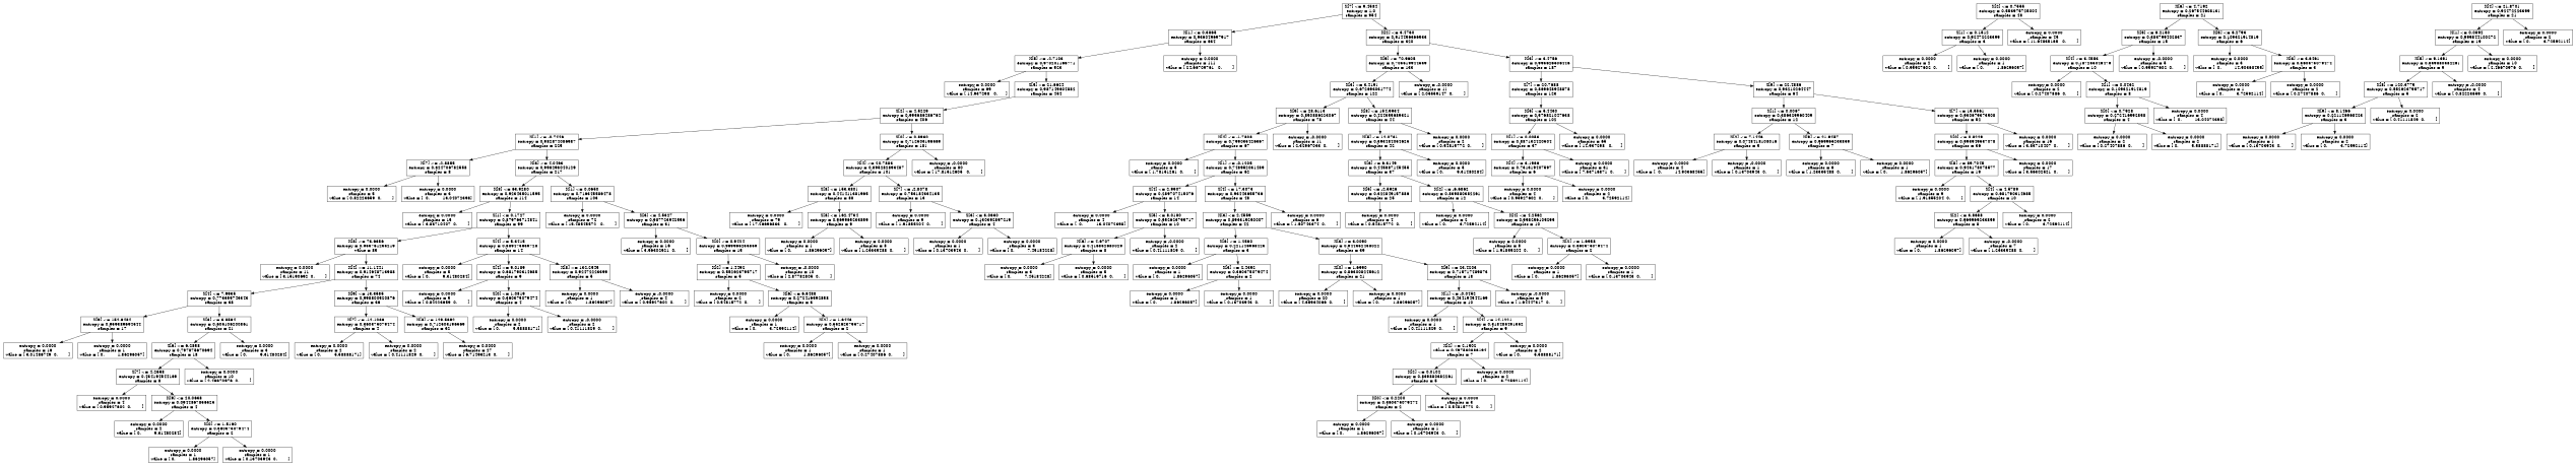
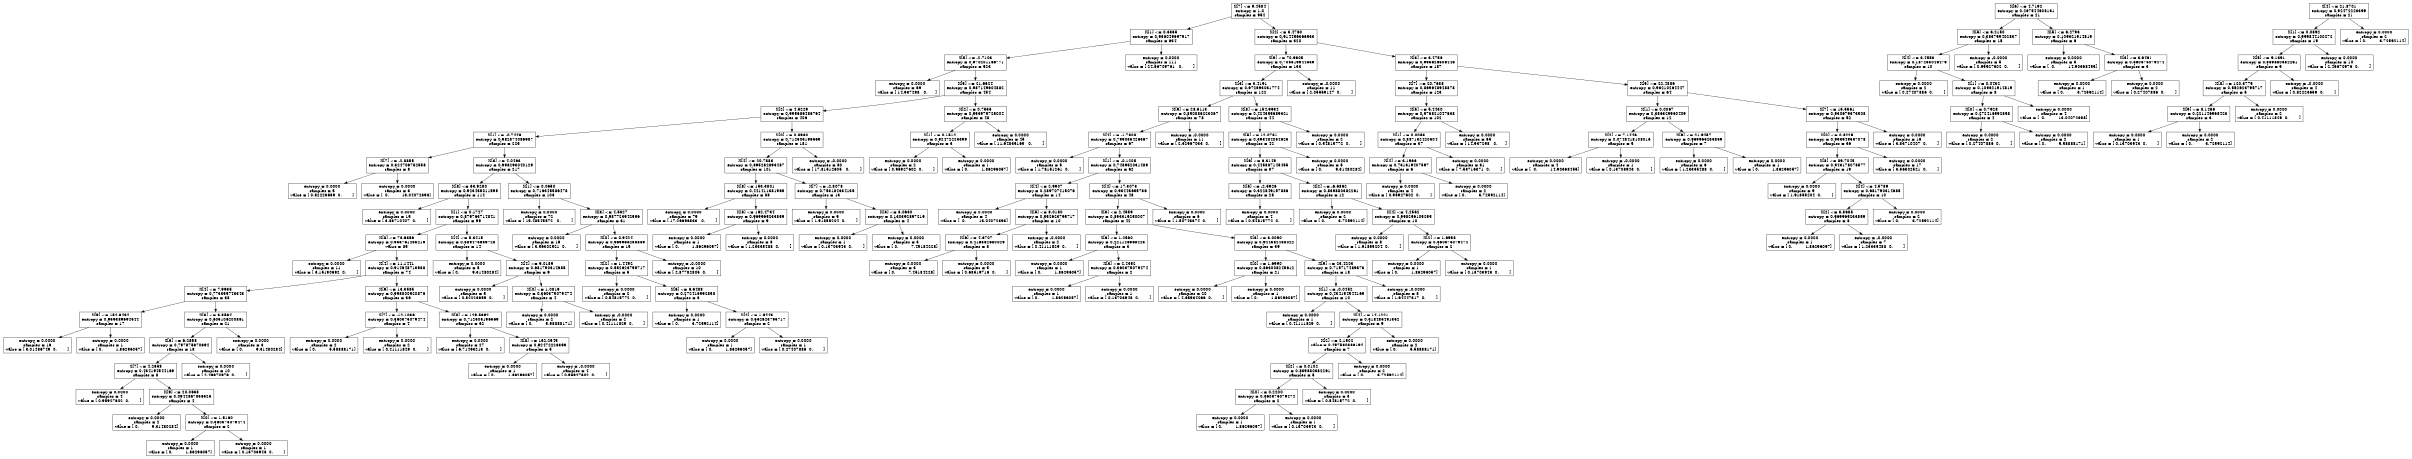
  digraph {
    node [shape=box]
    n1 [label="X[7] <= 9.4584\nentropy = 1.0\nsamples = 954"]
    n2 [label="X[1] <= 0.3865\nentropy = 0.936049697917\nsamples = 634"]
    n3 [label="X[2] <= 3.4760\nentropy = 0.914456366533\nsamples = 320"]
    n4 [label="X[5] <= -2.7103\nentropy = 0.970201166771\nsamples = 523"]
    n5 [label="entropy = 0.0000\nsamples = 111\nvalue = [ 24.66709761   0.        ]"]
    n6 [label="X[9] <= 70.9605\nentropy = 0.705519944539\nsamples = 133"]
    n7 [label="X[3] <= 3.4756\nentropy = 0.995626506446\nsamples = 187"]
    n8 [label="entropy = 0.0000\nsamples = 69\nvalue = [ 14.937298   0.      ]"]
    n9 [label="X[5] <= 21.6624\nentropy = 0.987149604882\nsamples = 454"]
    n10 [label="X[2] <= 4.5229\nentropy = 0.995686486764\nsamples = 406"]
    n11 [label="X[2] <= 0.7555\nentropy = 0.553975725004\nsamples = 48"]
    n12 [label="X[1] <= -0.7446\nentropy = 0.982874086987\nsamples = 225"]
    n13 [label="X[0] <= 0.8930\nentropy = 0.712503196569\nsamples = 181"]
    n14 [label="X[1] <= 0.1512\nentropy = 0.92472223399\nsamples = 3"]
    n15 [label="entropy = 0.0000\nsamples = 45\nvalue = [ 11.64835165   0.        ]"]
    n16 [label="X[7] <= -2.8855\nentropy = 0.324706782558\nsamples = 8"]
    n17 [label="X[3] <= 4.0463\nentropy = 0.998293040129\nsamples = 217"]
    n18 [label="X[4] <= 20.7883\nentropy = 0.895282893487\nsamples = 101"]
    n19 [label="entropy = -0.0000\nsamples = 80\nvalue = [ 17.81512605   0.        ]"]
    n20 [label="entropy = 0.0000\nsamples = 5\nvalue = [ 0.82223659  0.        ]"]
    n21 [label="entropy = 0.0000\nsamples = 3\nvalue = [  0.          13.04072398]"]
    n22 [label="X[8] <= 63.9280\nentropy = 0.923435011595\nsamples = 114"]
    n23 [label="X[1] <= 0.0650\nentropy = 0.716345586478\nsamples = 103"]
    n24 [label="entropy = 0.0000\nsamples = 15\nvalue = [ 3.83710407  0.        ]"]
    n25 [label="X[1] <= 0.1727\nentropy = 0.879763714841\nsamples = 99"]
    n26 [label="entropy = 0.0000\nsamples = 72\nvalue = [ 15.48545572   0.        ]"]
    n27 [label="X[3] <= 4.5327\nentropy = 0.987723942556\nsamples = 31"]
    n28 [label="X[8] <= 73.6356\nentropy = 0.953761233219\nvalue = 85"]
    n29 [label="X[4] <= 5.3415\nentropy = 0.389473639728\nsamples = 14"]
    n30 [label="entropy = 0.0000\nsamples = 11\nvalue = [ 3.15190692  0.        ]"]
    n31 [label="X[4] <= 11.1441\nentropy = 0.914648713988\nsamples = 74"]
    n32 [label="entropy = 0.0000\nsamples = 5\nvalue = [ 0.          9.31480284]"]
    n33 [label="X[4] <= 9.0189\nentropy = 0.681790314685\nsamples = 9"]
    n34 [label="X[4] <= 7.9935\nentropy = 0.773355743343\nsamples = 38"]
    n35 [label="X[9] <= 13.3585\nentropy = 0.998800520876\nsamples = 36"]
    n36 [label="X[9] <= 152.6484\nentropy = 0.959389694544\nsamples = 17"]
    n37 [label="X[3] <= 3.8564\nentropy = 0.605106200861\nsamples = 21"]
    n38 [label="X[7] <= -12.1036\nentropy = 0.360375079474\nsamples = 4"]
    n39 [label="X[8] <= 129.5692\nentropy = 0.712503196569\nsamples = 32"]
    n40 [label="entropy = 0.0000\nsamples = 16\nvalue = [ 3.01486749  0.        ]"]
    n41 [label="entropy = 0.0000\nsamples = 1\nvalue = [ 0.          1.86296057]"]
    n42 [label="X[6] <= 6.2858\nentropy = 0.797875670694\nsamples = 18"]
    n43 [label="entropy = 0.0000\nsamples = 3\nvalue = [ 0.          9.31480284]"]
    n44 [label="X[7] <= 4.2658\nentropy = 0.434194544169\nsamples = 8"]
    n45 [label="entropy = 0.0000\nsamples = 10\nvalue = [ 2.46670976  0.        ]"]
    n46 [label="entropy = 0.0000\nsamples = 4\nvalue = [ 0.95927602  0.        ]"]
    n47 [label="X[9] <= 20.0638\nentropy = 0.0944867856525\nsamples = 4"]
    n48 [label="entropy = 0.0000\nsamples = 2\nvalue = [ 0.          9.31480284]"]
    n49 [label="X[0] <= 1.5160\nentropy = 0.360375079474\nsamples = 2"]
    n50 [label="entropy = 0.0000\nsamples = 1\nvalue = [ 0.          1.86296057]"]
    n51 [label="entropy = 0.0000\nsamples = 1\nvalue = [ 0.13703943  0.        ]"]
    n52 [label="entropy = 0.0000\nsamples = 2\nvalue = [ 0.          5.58888171]"]
    n53 [label="entropy = 0.0000\nsamples = 2\nvalue = [ 0.41111829  0.        ]"]
    n54 [label="entropy = 0.0000\nsamples = 27\nvalue = [ 6.71493213  0.        ]"]
    n55 [label="X[8] <= 132.2545\nentropy = 0.92472223399\nsamples = 5"]
    n56 [label="entropy = 0.0000\nsamples = 1\nvalue = [ 0.          1.86296057]"]
    n57 [label="entropy = -0.0000\nsamples = 4\nvalue = [ 0.95927602  0.        ]"]
    n58 [label="entropy = 0.0000\nsamples = 5\nvalue = [ 0.82223659  0.        ]"]
    n59 [label="X[0] <= 1.0819\nentropy = 0.360375079474\nsamples = 4"]
    n60 [label="entropy = 0.0000\nsamples = 2\nvalue = [ 0.          5.58888171]"]
    n61 [label="entropy = -0.0000\nsamples = 2\nvalue = [ 0.41111829  0.        ]"]
    n62 [label="entropy = 0.0000\nsamples = 16\nvalue = [ 3.56302521  0.        ]"]
    n63 [label="X[0] <= 0.9424\nentropy = 0.969965233859\nsamples = 15"]
    n64 [label="X[2] <= 1.4492\nentropy = 0.552623795717\nsamples = 5"]
    n65 [label="entropy = -0.0000\nsamples = 10\nvalue = [ 2.87782805  0.        ]"]
    n66 [label="entropy = 0.0000\nsamples = 2\nvalue = [ 0.54815772  0.        ]"]
    n67 [label="X[6] <= 6.6488\nentropy = 0.272416592858\nsamples = 3"]
    n68 [label="entropy = 0.0000\nsamples = 1\nvalue = [ 0.          3.72592114]"]
    n69 [label="X[2] <= 1.6443\nentropy = 0.552623795717\nsamples = 2"]
    n70 [label="entropy = 0.0000\nsamples = 1\nvalue = [ 0.          1.86296057]"]
    n71 [label="entropy = 0.0000\nsamples = 1\nvalue = [ 0.27407886  0.        ]"]
    n72 [label="X[8] <= 153.3801\nentropy = 0.441411381965\nsamples = 88"]
    n73 [label="X[7] <= -2.8078\nentropy = 0.753184334135\nsamples = 13"]
    n74 [label="entropy = 0.0000\nsamples = 79\nvalue = [ 17.26696833   0.        ]"]
    n75 [label="X[8] <= 162.4734\nentropy = 0.969965233859\nsamples = 9"]
    n76 [label="entropy = 0.0000\nsamples = 9\nvalue = [ 1.91855204  0.        ]"]
    n77 [label="X[3] <= 3.0630\nentropy = 0.130392897219\nsamples = 4"]
    n78 [label="entropy = 0.0000\nsamples = 1\nvalue = [ 0.          1.86296057]"]
    n79 [label="entropy = 0.0000\nsamples = 8\nvalue = [ 1.23335488  0.        ]"]
    n80 [label="entropy = 0.0000\nsamples = 1\nvalue = [ 0.13703943  0.        ]"]
    n81 [label="entropy = 0.0000\nsamples = 3\nvalue = [ 0.          7.45184228]"]
    n82 [label="entropy = 0.0000\nsamples = 2\nvalue = [ 0.95927602  0.        ]"]
    n83 [label="entropy = 0.0000\nsamples = 1\nvalue = [ 0.          1.86296057]"]
    n84 [label="X[3] <= 3.4191\nentropy = 0.672693031774\nsamples = 122"]
    n85 [label="entropy = -0.0000\nsamples = 11\nvalue = [ 2.05559147  0.        ]"]
    n86 [label="X[7] <= 20.7688\nentropy = 0.869648948878\nsamples = 123"]
    n87 [label="X[9] <= 22.4886\nentropy = 0.93210264447\nsamples = 64"]
    n88 [label="X[9] <= 28.6113\nentropy = 0.850886223067\nsamples = 78"]
    n89 [label="X[8] <= 154.9934\nentropy = 0.424355689321\nsamples = 44"]
    n90 [label="X[4] <= -1.7808\nentropy = 0.799035426367\nsamples = 67"]
    n91 [label="entropy = -0.0000\nsamples = 11\nvalue = [ 2.32967033  0.        ]"]
    n92 [label="X[5] <= 12.0731\nentropy = 0.393484054625\nsamples = 42"]
    n93 [label="entropy = 0.0000\nsamples = 2\nvalue = [ 0.54815772  0.        ]"]
    n94 [label="entropy = 0.0000\nsamples = 5\nvalue = [ 1.78151261  0.        ]"]
    n95 [label="X[1] <= -0.1205\nentropy = 0.748952031489\nsamples = 62"]
    n96 [label="X[4] <= 2.9907\nentropy = 0.289707415076\nsamples = 14"]
    n97 [label="X[4] <= 17.3073\nentropy = 0.93443655736\nsamples = 48"]
    n98 [label="entropy = 0.0000\nsamples = 4\nvalue = [  0.          13.04072398]"]
    n99 [label="X[5] <= 8.0180\nentropy = 0.552623795717\nsamples = 10"]
    n100 [label="X[3] <= 2.4559\nentropy = 0.893315250007\nsamples = 42"]
    n101 [label="entropy = 0.0000\nsamples = 6\nvalue = [ 1.50743374  0.        ]"]
    n102 [label="X[6] <= 4.6707\nentropy = 0.416832680029\nsamples = 8"]
    n103 [label="entropy = -0.0000\nsamples = 2\nvalue = [ 0.41111829  0.        ]"]
    n104 [label="entropy = 0.0000\nsamples = 3\nvalue = [ 0.          7.45184228]"]
    n105 [label="entropy = 0.0000\nsamples = 5\nvalue = [ 0.68519716  0.        ]"]
    n106 [label="X[6] <= 1.2560\nentropy = 0.221146968423\nsamples = 3"]
    n107 [label="X[3] <= 3.0090\nentropy = 0.944352438022\nsamples = 39"]
    n108 [label="entropy = 0.0000\nsamples = 1\nvalue = [ 0.          1.86296057]"]
    n109 [label="X[3] <= 2.4352\nentropy = 0.360375079474\nsamples = 2"]
    n110 [label="X[0] <= 1.6990\nentropy = 0.863008245612\nsamples = 21"]
    n111 [label="X[9] <= 23.4203\nentropy = 0.715717489873\nsamples = 18"]
    n112 [label="entropy = 0.0000\nsamples = 1\nvalue = [ 0.          1.86296057]"]
    n113 [label="entropy = 0.0000\nsamples = 1\nvalue = [ 0.13703943  0.        ]"]
    n114 [label="entropy = 0.0000\nsamples = 20\nvalue = [ 4.65934066  0.        ]"]
    n115 [label="entropy = 0.0000\nsamples = 1\nvalue = [ 0.          1.86296057]"]
    n116 [label="X[1] <= -0.0452\nentropy = 0.434194544169\nsamples = 10"]
    n117 [label="entropy = -0.0000\nsamples = 8\nvalue = [ 1.64447317  0.        ]"]
    n118 [label="entropy = 0.0000\nsamples = 1\nvalue = [ 0.41111829  0.        ]"]
    n119 [label="X[4] <= 14.1221\nentropy = 0.318485491352\nsamples = 9"]
    n120 [label="X[2] <= 2.1502\nvalue = 0.497530886194\nsamples = 7"]
    n121 [label="entropy = 0.0000\nsamples = 2\nvalue = [ 0.          5.58888171]"]
    n122 [label="X[2] <= 0.0102\nentropy = 0.839880382261\nsamples = 5"]
    n123 [label="entropy = 0.0000\nsamples = 2\nvalue = [ 0.          3.72592114]"]
    n124 [label="X[0] <= 0.2200\nentropy = 0.360375079474\nsamples = 2"]
    n125 [label="entropy = 0.0000\nsamples = 3\nvalue = [ 0.54815772  0.        ]"]
    n126 [label="entropy = 0.0000\nsamples = 1\nvalue = [ 0.          1.86296057]"]
    n127 [label="entropy = 0.0000\nsamples = 1\nvalue = [ 0.13703943  0.        ]"]
    n128 [label="X[6] <= 6.3149\nentropy = 0.445887145455\nsamples = 37"]
    n129 [label="entropy = 0.0000\nsamples = 5\nvalue = [ 0.          9.31480284]"]
    n130 [label="X[5] <= -2.5926\nentropy = 0.322849157886\nsamples = 25"]
    n131 [label="X[2] <= -6.6862\nentropy = 0.839880382261\nsamples = 12"]
    n132 [label="entropy = 0.0000\nsamples = 4\nvalue = [ 0.54815772  0.        ]"]
    n133 [label="entropy = 0.0000\nsamples = 2\nvalue = [ 0.          3.72592114]"]
    n134 [label="X[4] <= 4.2562\nentropy = 0.998256105295\nsamples = 10"]
    n135 [label="X[6] <= 4.7192\nentropy = 0.267544608131\nsamples = 21"]
    n136 [label="X[5] <= 6.2150\nentropy = 0.383799402837\nsamples = 15"]
    n137 [label="X[5] <= 6.2793\nentropy = 0.109321914819\nsamples = 6"]
    n138 [label="X[4] <= 3.4553\nentropy = 0.187235046479\nsamples = 10"]
    n139 [label="entropy = -0.0000\nsamples = 5\nvalue = [ 0.95927602  0.        ]"]
    n140 [label="entropy = 0.0000\nsamples = 3\nvalue = [  0.          14.90368455]"]
    n141 [label="X[3] <= 3.6461\nentropy = 0.360375079474\nsamples = 3"]
    n142 [label="entropy = 0.0000\nsamples = 2\nvalue = [ 0.27407886  0.        ]"]
    n143 [label="X[1] <= 0.0432\nentropy = 0.109321914819\nsamples = 8"]
    n144 [label="X[0] <= 0.7928\nentropy = 0.272416592858\nsamples = 4"]
    n145 [label="entropy = 0.0000\nsamples = 4\nvalue = [  0.          13.04072398]"]
    n146 [label="entropy = 0.0000\nsamples = 2\nvalue = [ 0.27407886  0.        ]"]
    n147 [label="entropy = 0.0000\nsamples = 2\nvalue = [ 0.          5.58888171]"]
    n148 [label="entropy = 0.0000\nsamples = 1\nvalue = [ 0.          3.72592114]"]
    n149 [label="entropy = 0.0000\nsamples = 2\nvalue = [ 0.27407886  0.        ]"]
    n150 [label="entropy = 0.0000\nsamples = 8\nvalue = [ 1.91855204  0.        ]"]
    n151 [label="X[2] <= 1.6958\nentropy = 0.360375079474\nsamples = 2"]
    n152 [label="entropy = 0.0000\nsamples = 1\nvalue = [ 0.          1.86296057]"]
    n153 [label="entropy = 0.0000\nsamples = 1\nvalue = [ 0.13703943  0.        ]"]
    n154 [label="X[5] <= 5.4430\nentropy = 0.576821047638\nsamples = 102"]
    n155 [label="X[1] <= 0.0067\nentropy = 0.386329960409\nsamples = 12"]
    n156 [label="X[7] <= 15.5561\nentropy = 0.930679373508\nsamples = 52"]
    n157 [label="X[1] <= 0.0053\nentropy = 0.887132420504\nsamples = 37"]
    n158 [label="entropy = 0.0000\nsamples = 65\nvalue = [ 14.937298   0.      ]"]
    n159 [label="X[4] <= 21.8701\nentropy = 0.92472223399\nsamples = 21"]
    n160 [label="X[1] <= 0.0892\nentropy = 0.999844100272\nsamples = 19"]
    n161 [label="entropy = 0.0000\nsamples = 2\nvalue = [ 0.          3.72592114]"]
    n162 [label="X[4] <= 3.1966\nentropy = 0.731319407597\nsamples = 6"]
    n163 [label="entropy = 0.0000\nsamples = 31\nvalue = [ 7.53716871  0.        ]"]
    n164 [label="entropy = 0.0000\nsamples = 4\nvalue = [ 0.95927602  0.        ]"]
    n165 [label="entropy = 0.0000\nsamples = 2\nvalue = [ 0.          3.72592114]"]
    n166 [label="X[5] <= 9.1391\nentropy = 0.839880382261\nsamples = 9"]
    n167 [label="entropy = 0.0000\nsamples = 10\nvalue = [ 2.46670976  0.        ]"]
    n168 [label="X[8] <= 120.3775\nentropy = 0.552623795717\nsamples = 5"]
    n169 [label="entropy = -0.0000\nsamples = 4\nvalue = [ 0.82223659  0.        ]"]
    n170 [label="X[9] <= 8.1466\nentropy = 0.221146968423\nsamples = 3"]
    n171 [label="entropy = 0.0000\nsamples = 2\nvalue = [ 0.41111829  0.        ]"]
    n172 [label="entropy = 0.0000\nsamples = 1\nvalue = [ 0.13703943  0.        ]"]
    n173 [label="entropy = 0.0000\nsamples = 2\nvalue = [ 0.          3.72592114]"]
    n174 [label="X[2] <= 7.1446\nentropy = 0.0748418108016\nsamples = 5"]
    n175 [label="X[9] <= 21.9457\nentropy = 0.969965233859\nsamples = 7"]
    n176 [label="X[0] <= 0.8229\nentropy = 0.993949537078\nsamples = 36"]
    n177 [label="entropy = 0.0000\nsamples = 16\nvalue = [ 3.83710407  0.        ]"]
    n178 [label="entropy = 0.0000\nsamples = 4\nvalue = [  0.          14.90368455]"]
    n179 [label="entropy = -0.0000\nsamples = 1\nvalue = [ 0.13703943  0.        ]"]
    n180 [label="entropy = 0.0000\nsamples = 6\nvalue = [ 1.23335488  0.        ]"]
    n181 [label="entropy = 0.0000\nsamples = 1\nvalue = [ 0.          1.86296057]"]
    n182 [label="X[8] <= 89.7045\nentropy = 0.943178078577\nsamples = 19"]
    n183 [label="entropy = 0.0000\nsamples = 17\nvalue = [ 3.56302521  0.        ]"]
    n184 [label="entropy = 0.0000\nsamples = 9\nvalue = [ 1.91855204  0.        ]"]
    n185 [label="X[4] <= 4.5789\nentropy = 0.681790314685\nsamples = 10"]
    n186 [label="X[2] <= 3.8688\nentropy = 0.969965233859\nsamples = 8"]
    n187 [label="entropy = 0.0000\nsamples = 2\nvalue = [ 0.          3.72592114]"]
    n188 [label="entropy = 0.0000\nsamples = 1\nvalue = [ 0.          1.86296057]"]
    n189 [label="entropy = -0.0000\nsamples = 7\nvalue = [ 1.23335488  0.        ]"]
    n1 -> n2
    n1 -> n3
    n2 -> n4
    n2 -> n5
    n3 -> n6
    n3 -> n7
    n4 -> n8
    n4 -> n9
    n6 -> n84
    n6 -> n85
    n7 -> n86
    n7 -> n87
    n9 -> n10
+   n9 -> n11
    n10 -> n12
    n10 -> n13
    n11 -> n14
    n11 -> n15
    n12 -> n16
    n12 -> n17
    n13 -> n18
    n13 -> n19
    n14 -> n82
    n14 -> n83
    n16 -> n20
    n16 -> n21
    n17 -> n22
    n17 -> n23
    n18 -> n72
    n18 -> n73
    n22 -> n24
    n22 -> n25
    n23 -> n26
    n23 -> n27
    n25 -> n28
    n25 -> n29
    n27 -> n62
    n27 -> n63
    n28 -> n30
    n28 -> n31
    n29 -> n32
    n29 -> n33
    n31 -> n34
    n31 -> n35
    n33 -> n58
    n33 -> n59
    n34 -> n36
    n34 -> n37
    n35 -> n38
    n35 -> n39
    n36 -> n40
    n36 -> n41
    n37 -> n42
    n37 -> n43
    n38 -> n52
    n38 -> n53
    n39 -> n54
-   n29 -> n55
+   n39 -> n55
    n42 -> n44
    n42 -> n45
    n44 -> n46
    n44 -> n47
    n47 -> n48
    n47 -> n49
    n49 -> n50
    n49 -> n51
    n55 -> n56
    n55 -> n57
    n59 -> n60
    n59 -> n61
    n63 -> n64
    n63 -> n65
    n64 -> n66
    n64 -> n67
    n67 -> n68
    n67 -> n69
    n69 -> n70
    n69 -> n71
    n72 -> n74
    n72 -> n75
    n73 -> n76
    n73 -> n77
    n75 -> n78
    n75 -> n79
    n77 -> n80
    n77 -> n81
    n84 -> n88
    n84 -> n89
    n86 -> n154
    n87 -> n155
    n87 -> n156
    n88 -> n90
    n88 -> n91
    n89 -> n92
    n89 -> n93
    n90 -> n94
    n90 -> n95
    n92 -> n128
    n92 -> n129
    n95 -> n96
    n95 -> n97
    n96 -> n98
    n96 -> n99
    n97 -> n100
    n97 -> n101
    n99 -> n102
    n99 -> n103
    n100 -> n106
    n100 -> n107
    n102 -> n104
    n102 -> n105
    n106 -> n108
    n106 -> n109
    n107 -> n110
    n107 -> n111
    n109 -> n112
    n109 -> n113
    n110 -> n114
    n110 -> n115
    n111 -> n116
    n111 -> n117
    n116 -> n118
    n116 -> n119
    n119 -> n120
    n119 -> n121
    n120 -> n122
    n120 -> n123
    n122 -> n124
    n122 -> n125
    n124 -> n126
    n124 -> n127
    n128 -> n130
    n128 -> n131
    n130 -> n132
    n131 -> n133
    n131 -> n134
    n134 -> n150
    n134 -> n151
    n135 -> n136
    n135 -> n137
    n136 -> n138
    n136 -> n139
    n137 -> n140
    n137 -> n141
    n138 -> n142
    n138 -> n143
    n141 -> n148
    n141 -> n149
    n143 -> n144
    n143 -> n145
    n144 -> n146
    n144 -> n147
    n151 -> n152
    n151 -> n153
    n154 -> n157
    n154 -> n158
    n155 -> n174
    n155 -> n175
    n156 -> n176
    n156 -> n177
    n157 -> n162
    n157 -> n163
    n159 -> n160
    n159 -> n161
    n160 -> n166
    n160 -> n167
    n162 -> n164
    n162 -> n165
    n166 -> n168
    n166 -> n169
    n168 -> n170
    n168 -> n171
    n170 -> n172
    n170 -> n173
    n174 -> n178
    n174 -> n179
    n175 -> n180
    n175 -> n181
    n176 -> n182
    n176 -> n183
    n182 -> n184
    n182 -> n185
    n185 -> n186
    n185 -> n187
    n186 -> n188
    n186 -> n189
  }
